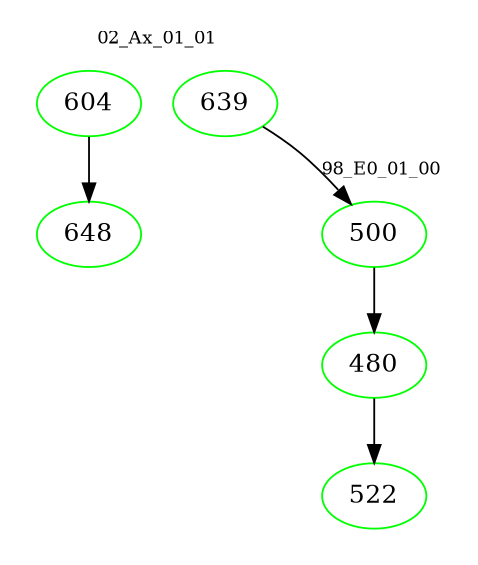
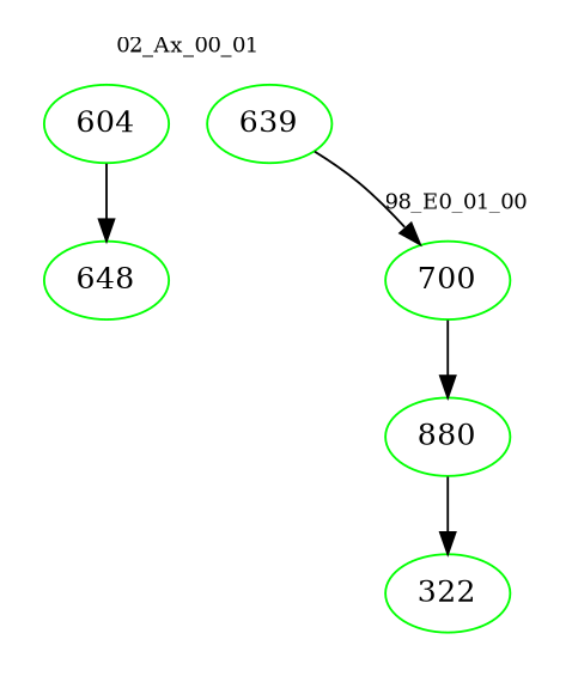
  digraph {
    node [color=green]
    edge [color=black]
    n1 [label=639]
    n2 [label=604]
    n3 [label=648]
-   n4 [label=500]
-   n5 [label=480]
-   n6 [label=522]
+   n4 [label=700]
+   n5 [label=880]
+   n6 [label=322]
    subgraph cluster_1 {
      color=white
      fontsize=10
-     label="02_Ax_01_01"
+     label="02_Ax_00_01"
      n1
      n2
      n3
    }
    subgraph cluster_2 {
      color=white
      fontsize=10
      label="98_E0_01_00"
      n4
      n5
      n6
    }
    n1 -> n4
    n2 -> n3
    n4 -> n5
    n5 -> n6
  }
